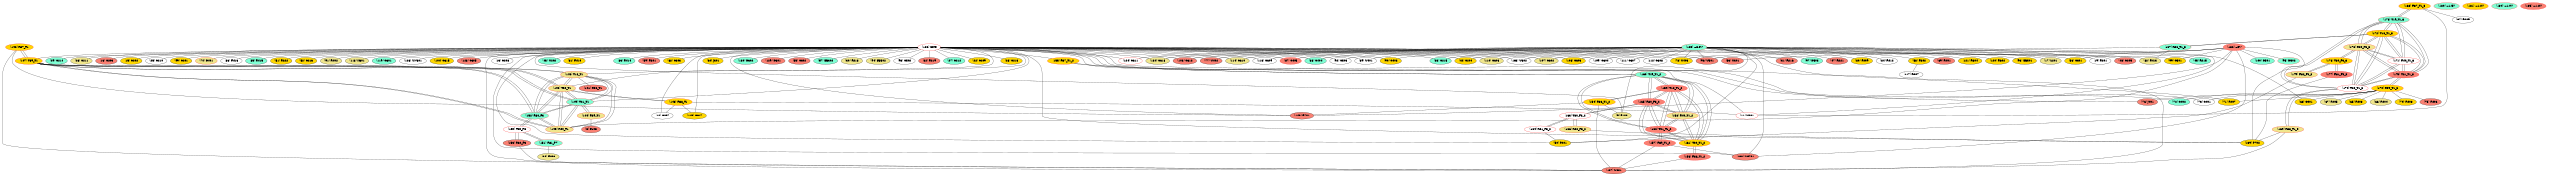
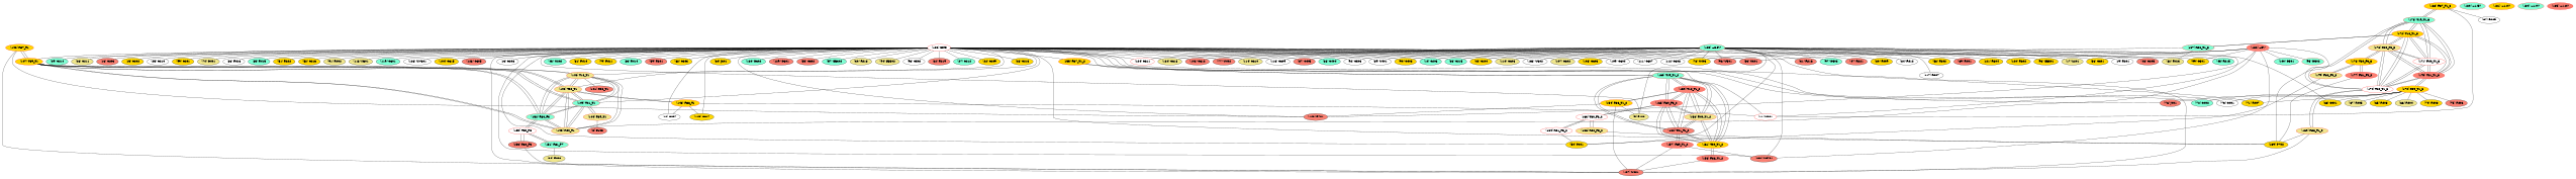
  graph {
    node [fillcolor=gold style=filled]
    n1 [color=red label="(142) R37_T1"]
    n2 [fillcolor=salmon label="(137) U601"]
    n3 [fillcolor=salmon label="(140) P701"]
    n4 [color=red label="(147) T89_T1"]
    n5 [color=red fillcolor=khaki label="(148) T20_T1"]
    n6 [color=red fillcolor=aquamarine label="(149) T21_T1"]
    n7 [color=red fillcolor=khaki label="(145) R40_T1"]
    n8 [color=red fillcolor=aquamarine label="(152) R80_P3"]
    n9 [color=red fillcolor=khaki label="(146) T18_T1"]
    n10 [color=red label="(143) R38_T1"]
    n11 [color=red fillcolor=khaki label="(144) R39_T1"]
    n12 [color=red fillcolor=white label="(150) T80_P3"]
    n13 [fillcolor=salmon label="(141) R36_T1"]
    n14 [fillcolor=white label="(12) C207"]
    n15 [color=red fillcolor=white label="(11) U201"]
    n16 [label="(115) C617"]
    n17 [fillcolor=white label="(13) C208"]
    n18 [fillcolor=salmon label="(3) F103"]
    n19 [color=red fillcolor=aquamarine label="(151) R81_P7"]
    n20 [color=black fillcolor=salmon label="(153) R82_P3"]
    n21 [fillcolor=khaki label="(34) R206"]
    n22 [color=red label="(154) R36_T1_2"]
    n23 [fillcolor=khaki label="(9) P103"]
    n24 [color=red fillcolor=salmon label="(159) T18_T1_2"]
    n25 [color=red fillcolor=aquamarine label="(160) T19_T1_2"]
    n26 [color=red label="(161) T20_T1_2"]
-   n27 [color=red fillcolor=salmon label="(162) T21_T1_2"]
+   n27 [color=black fillcolor=salmon label="(162) T21_T1_2"]
    n28 [color=red fillcolor=khaki label="(158) R40_T1_2"]
    n29 [color=red fillcolor=salmon label="(165) R80_P3_2"]
    n30 [color=red label="(155) R37_T1_2"]
    n31 [color=red fillcolor=salmon label="(156) R38_T1_2"]
    n32 [color=red fillcolor=salmon label="(157) R39_T1_2"]
    n33 [color=red fillcolor=white label="(163) T80_P3_2"]
    n34 [fillcolor=salmon label="(138) SH701"]
    n35 [color=red fillcolor=white label="(164) R81_P3_2"]
    n36 [color=red fillcolor=khaki label="(166) R82_P3_2"]
    n37 [label="(50) P201"]
    n38 [label="(139) P702"]
    n39 [color=red fillcolor=aquamarine label="(167) R36_T1_3"]
    n40 [fillcolor=khaki label="(82) R413"]
    n41 [label="(78) U403"]
    n42 [color=red label="(172) T18_T1_3"]
    n43 [color=red fillcolor=aquamarine label="(173) T19_T1_3"]
    n44 [color=red fillcolor=white label="(174) T20_T1_3"]
    n45 [color=red fillcolor=salmon label="(175) T21_T1_3"]
    n46 [color=red fillcolor=white label="(171) R40_T1_3"]
    n47 [color=red fillcolor=khaki label="(178) R80_P3_3"]
    n48 [color=red label="(168) R37_T1_3"]
    n49 [color=red fillcolor=khaki label="(169) R38_T1_3"]
    n50 [color=red label="(170) R39_T1_3"]
    n51 [color=red label="(176) T80_P3_3"]
    n52 [fillcolor=white label="(37) R209"]
    n53 [label="(68) Q401"]
    n54 [fillcolor=khaki label="(67) R405"]
    n55 [label="(65) R403"]
    n56 [fillcolor=khaki label="(66) R404"]
    n57 [fillcolor=salmon label="(76) J401"]
    n58 [fillcolor=white label="(73) C401"]
    n59 [label="(71) R407"]
    n60 [fillcolor=aquamarine label="(72) C402"]
    n61 [label="(70) R408"]
    n62 [fillcolor=salmon label="(75) R406"]
    n63 [color=red fillcolor=salmon label="(177) R81_P3_3"]
    n64 [color=red fillcolor=khaki label="(179) R82_P3_3"]
    n65 [color=red fillcolor=aquamarine label="(180) +1.5V"]
    n66 [color=red label="(181) +1.2V"]
    n67 [color=red fillcolor=salmon label="(182) +5V"]
    n68 [label="(99) C501"]
    n69 [fillcolor=aquamarine label="(100) D501"]
    n70 [fillcolor=salmon label="(96) U501"]
    n71 [color=red fillcolor=aquamarine label="(95) D502"]
    n72 [label="(56) C301"]
    n73 [fillcolor=salmon label="(53) U301"]
    n74 [color=red fillcolor=aquamarine label="(183) +3.3V"]
    n75 [fillcolor=salmon label="(69) R401"]
    n76 [fillcolor=salmon label="(103) C612"]
    n77 [fillcolor=salmon label="(77) U402"]
    n78 [label="(121) R604"]
    n79 [label="(120) R602"]
    n80 [fillcolor=white label="(117) R607"]
    n81 [fillcolor=khaki label="(114) C610"]
    n82 [fillcolor=white label="(113) C609"]
-   n83 [fillcolor=salmon label="(87) C405" color=red]
+   n83 [fillcolor=salmon label="(87) C405"]
    n84 [fillcolor=aquamarine label="(88) C404"]
    n85 [fillcolor=white label="(92) C503"]
    n86 [label="(93) FB501"]
    n87 [fillcolor=white label="(89) U401"]
    n88 [label="(90) C403"]
+   n89 [fillcolor=aquamarine label="(14) C206"]
    n90 [fillcolor=khaki label="(17) L201"]
    n91 [fillcolor=white label="(19) R201"]
    n92 [label="(58) R302"]
    n93 [fillcolor=salmon label="(48) C205"]
    n94 [fillcolor=aquamarine label="(45) R215"]
    n95 [fillcolor=salmon label="(31) R216"]
    n96 [fillcolor=aquamarine label="(33) C215"]
    n97 [fillcolor=aquamarine label="(97) D503"]
    n98 [label="(42) C204"]
    n99 [fillcolor=salmon label="(47) R221"]
    n100 [fillcolor=khaki label="(110) C606"]
    n101 [fillcolor=white label="(133) U602"]
    n102 [fillcolor=khaki label="(107) C602"]
    n103 [label="(108) C603"]
    n104 [fillcolor=white label="(109) C604"]
    n105 [fillcolor=white label="(111) C607"]
    n106 [fillcolor=white label="(112) C608"]
    n107 [color=red fillcolor=white label="(124) C611"]
    n108 [label="(80) R409"]
    n109 [fillcolor=khaki label="(134) C618"]
    n110 [fillcolor=white label="(84) R412"]
    n111 [fillcolor=aquamarine label="(43) U202"]
    n112 [color=red fillcolor=aquamarine label="(184) +1.0V"]
    n113 [color=red fillcolor=salmon label="(185) +1.8V"]
    n114 [color=red fillcolor=white label="(186) GND"]
    n115 [label="(81) R410"]
+   n116 [label="(79) R411"]
    n117 [fillcolor=aquamarine label="(83) R414"]
    n118 [fillcolor=salmon label="(59) R301"]
    n119 [label="(62) C303"]
    n120 [label="(64) J301"]
    n121 [fillcolor=aquamarine label="(130) D602"]
    n122 [fillcolor=salmon label="(129) D601"]
    n123 [fillcolor=salmon label="(55) C302"]
    n124 [fillcolor=aquamarine label="(57) FB302"]
    n125 [fillcolor=khaki label="(30) R218"]
    n126 [fillcolor=khaki label="(94) FB502"]
    n127 [fillcolor=white label="(98) C502"]
    n128 [fillcolor=salmon label="(32) R219"]
    n129 [fillcolor=aquamarine label="(27) C212"]
    n130 [label="(22) C209"]
    n131 [label="(28) C213"]
    n132 [fillcolor=aquamarine label="(29) C214"]
    n133 [fillcolor=khaki label="(26) C211"]
    n134 [fillcolor=salmon label="(16) C203"]
    n135 [label="(15) C202"]
    n136 [fillcolor=white label="(25) C210"]
    n137 [label="(99) C201"]
-   n138 [fillcolor=khaki label="(74) D401" color=red]
+   n138 [fillcolor=khaki label="(74) D401"]
    n139 [fillcolor=white label="(86) R416"]
    n140 [fillcolor=aquamarine label="(85) R415"]
    n141 [label="(51) R222"]
    n142 [label="(52) C216"]
    n143 [fillcolor=khaki label="(91) R402"]
    n144 [fillcolor=khaki label="(118) X601"]
    n145 [fillcolor=aquamarine label="(119) C601"]
    n146 [fillcolor=white label="(126) SW601"]
    n147 [label="(104) C615"]
    n148 [fillcolor=salmon label="(128) C605"]
    n1 -- n2
    n1 -- n3
    n1 -- n4
    n4 -- n1
    n4 -- n5
    n4 -- n6
    n4 -- n7
    n4 -- n8
    n4 -- n9
    n5 -- n4
    n5 -- n6
    n5 -- n7
    n5 -- n8
    n5 -- n9
    n5 -- n10
    n6 -- n4
    n6 -- n5
    n6 -- n7
    n6 -- n8
    n6 -- n9
    n6 -- n11
    n7 -- n4
    n7 -- n5
    n7 -- n6
    n7 -- n8
    n7 -- n9
    n8 -- n4
    n8 -- n5
    n8 -- n6
    n8 -- n7
    n8 -- n9
    n8 -- n12
    n9 -- n4
    n9 -- n5
    n9 -- n6
    n9 -- n7
    n9 -- n8
    n9 -- n13
    n10 -- n5
    n10 -- n14
    n10 -- n15
    n10 -- n16
    n11 -- n6
    n11 -- n18
    n12 -- n8
    n12 -- n19
    n12 -- n20
    n19 -- n12
    n19 -- n21
    n20 -- n2
    n20 -- n12
    n22 -- n2
    n22 -- n3
    n22 -- n23
    n22 -- n24
    n24 -- n22
    n24 -- n25
    n24 -- n26
    n24 -- n27
    n24 -- n28
    n24 -- n29
    n25 -- n24
    n25 -- n26
    n25 -- n27
    n25 -- n28
    n25 -- n29
    n25 -- n30
    n26 -- n24
    n26 -- n25
    n26 -- n27
    n26 -- n28
    n26 -- n29
    n26 -- n31
    n27 -- n24
    n27 -- n25
    n27 -- n26
    n27 -- n28
    n27 -- n29
    n27 -- n32
    n28 -- n24
    n28 -- n25
    n28 -- n26
    n28 -- n27
    n28 -- n29
    n29 -- n24
    n29 -- n25
    n29 -- n26
    n29 -- n27
    n29 -- n28
    n29 -- n33
    n30 -- n25
    n31 -- n2
    n31 -- n26
    n32 -- n2
    n32 -- n27
    n32 -- n34
    n33 -- n29
    n33 -- n35
    n33 -- n36
    n35 -- n33
    n35 -- n37
    n36 -- n33
    n36 -- n38
    n39 -- n40
    n39 -- n41
    n39 -- n42
    n42 -- n39
    n42 -- n43
    n42 -- n44
    n42 -- n45
    n42 -- n46
    n42 -- n47
    n43 -- n42
    n43 -- n44
    n43 -- n45
    n43 -- n46
    n43 -- n47
    n43 -- n48
    n44 -- n42
    n44 -- n43
    n44 -- n45
    n44 -- n46
    n44 -- n47
    n44 -- n49
    n45 -- n42
    n45 -- n43
    n45 -- n44
    n45 -- n46
    n45 -- n47
    n45 -- n50
    n46 -- n42
    n46 -- n43
    n46 -- n44
    n46 -- n45
    n46 -- n47
    n47 -- n42
    n47 -- n43
    n47 -- n44
    n47 -- n45
    n47 -- n46
    n47 -- n51
    n48 -- n15
    n48 -- n43
    n48 -- n52
    n49 -- n2
    n49 -- n38
    n49 -- n44
    n50 -- n45
    n50 -- n53
    n50 -- n54
    n50 -- n55
    n50 -- n56
    n50 -- n57
    n50 -- n58
    n50 -- n59
    n50 -- n60
    n50 -- n61
    n50 -- n62
    n51 -- n47
    n51 -- n63
    n51 -- n64
    n63 -- n38
    n63 -- n51
    n64 -- n37
    n64 -- n51
    n67 -- n3
    n67 -- n7
    n67 -- n34
    n67 -- n38
    n67 -- n68
    n67 -- n69
    n67 -- n70
    n67 -- n71
    n67 -- n72
    n67 -- n73
    n74 -- n2
    n74 -- n15
    n74 -- n23
    n74 -- n34
    n74 -- n37
    n74 -- n41
    n74 -- n53
    n74 -- n70
    n74 -- n75
    n74 -- n76
    n74 -- n77
    n74 -- n78
    n74 -- n79
-   n92 -- n80
+   n74 -- n80
    n74 -- n81
    n74 -- n82
    n74 -- n83
    n74 -- n84
    n74 -- n85
    n74 -- n86
    n74 -- n87
    n74 -- n88
+   n74 -- n89
    n74 -- n90
    n74 -- n91
    n74 -- n92
    n74 -- n93
    n74 -- n94
    n74 -- n95
    n74 -- n96
    n74 -- n97
    n74 -- n98
    n74 -- n99
    n74 -- n100
    n74 -- n101
    n74 -- n102
    n74 -- n103
    n74 -- n104
    n74 -- n105
    n74 -- n106
    n74 -- n107
    n74 -- n108
    n74 -- n109
    n74 -- n110
    n114 -- n2
    n114 -- n3
    n114 -- n4
    n114 -- n5
    n114 -- n6
    n114 -- n9
    n114 -- n14
    n114 -- n15
    n114 -- n16
    n114 -- n17
    n114 -- n23
    n114 -- n30
    n114 -- n34
    n114 -- n37
    n114 -- n38
    n114 -- n40
    n114 -- n41
    n114 -- n57
    n114 -- n58
    n114 -- n59
    n114 -- n60
    n114 -- n68
    n114 -- n70
    n114 -- n72
    n114 -- n73
    n114 -- n76
    n114 -- n77
    n114 -- n81
    n114 -- n82
    n114 -- n83
    n114 -- n84
    n114 -- n85
    n114 -- n87
    n114 -- n88
+   n114 -- n89
    n114 -- n96
    n114 -- n98
    n114 -- n100
    n114 -- n101
    n114 -- n102
    n114 -- n103
    n114 -- n104
    n114 -- n105
    n114 -- n106
    n114 -- n107
    n114 -- n109
    n114 -- n111
    n114 -- n115
+   n114 -- n116
    n114 -- n117
    n114 -- n118
    n114 -- n119
    n114 -- n120
    n114 -- n121
    n114 -- n122
    n114 -- n123
    n114 -- n124
    n114 -- n125
    n114 -- n126
    n114 -- n127
    n114 -- n128
    n114 -- n129
    n114 -- n130
    n114 -- n131
    n114 -- n132
    n114 -- n133
    n114 -- n134
    n114 -- n135
    n114 -- n136
    n114 -- n137
    n114 -- n138
    n114 -- n139
    n114 -- n140
    n114 -- n141
    n114 -- n142
    n114 -- n143
    n114 -- n144
    n114 -- n145
    n114 -- n146
    n114 -- n147
    n114 -- n148
  }
